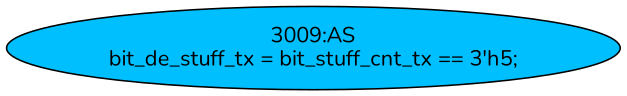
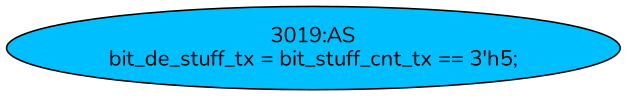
  strict digraph {
    fontname=Nunito
-   n1 [ast="<pyverilog.vparser.ast.Assign object at 0x7f44f692b450>" def_var="['bit_de_stuff_tx']" fillcolor=deepskyblue label="3009:AS\nbit_de_stuff_tx = bit_stuff_cnt_tx == 3'h5;" statements="[]" style=filled typ=Assign use_var="['bit_stuff_cnt_tx']" fontname=Nunito]
+   n1 [ast="<pyverilog.vparser.ast.Assign object at 0x7f44f692b450>" def_var="['bit_de_stuff_tx']" fillcolor=deepskyblue label="3019:AS\nbit_de_stuff_tx = bit_stuff_cnt_tx == 3'h5;" statements="[]" style=filled typ=Assign use_var="['bit_stuff_cnt_tx']" fontname=Nunito]
  }
